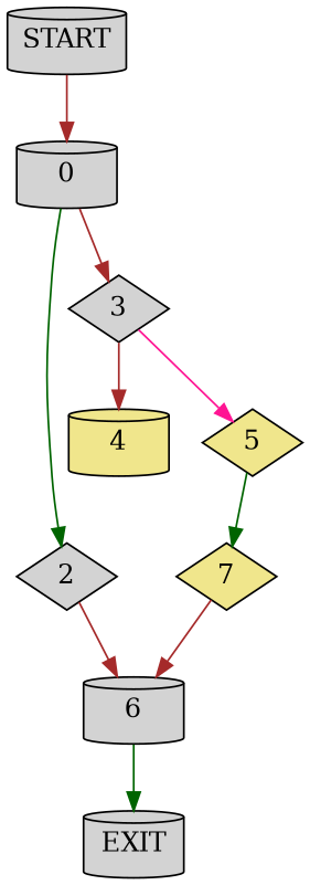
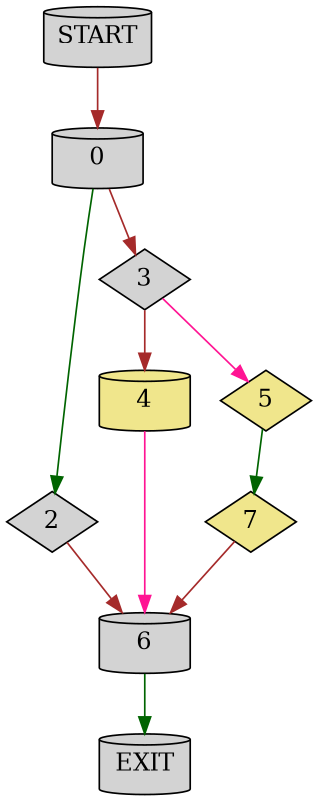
  digraph {
    node [fillcolor=lightgrey shape=cylinder style=filled]
    edge [color=brown]
    n1 [label=START]
    n2 [label=0]
    2 [shape=diamond]
    3 [shape=diamond]
    n5 [label=EXIT]
    6
    4 [fillcolor=khaki]
    5 [fillcolor=khaki shape=diamond]
    7 [fillcolor=khaki shape=diamond]
    n1 -> n2
    n2 -> 2 [color=darkgreen]
    n2 -> 3
    2 -> 6
    3 -> 4
    3 -> 5 [color=deeppink]
    6 -> n5 [color=darkgreen]
+   4 -> 6 [color=deeppink]
    5 -> 7 [color=darkgreen]
    7 -> 6
  }
